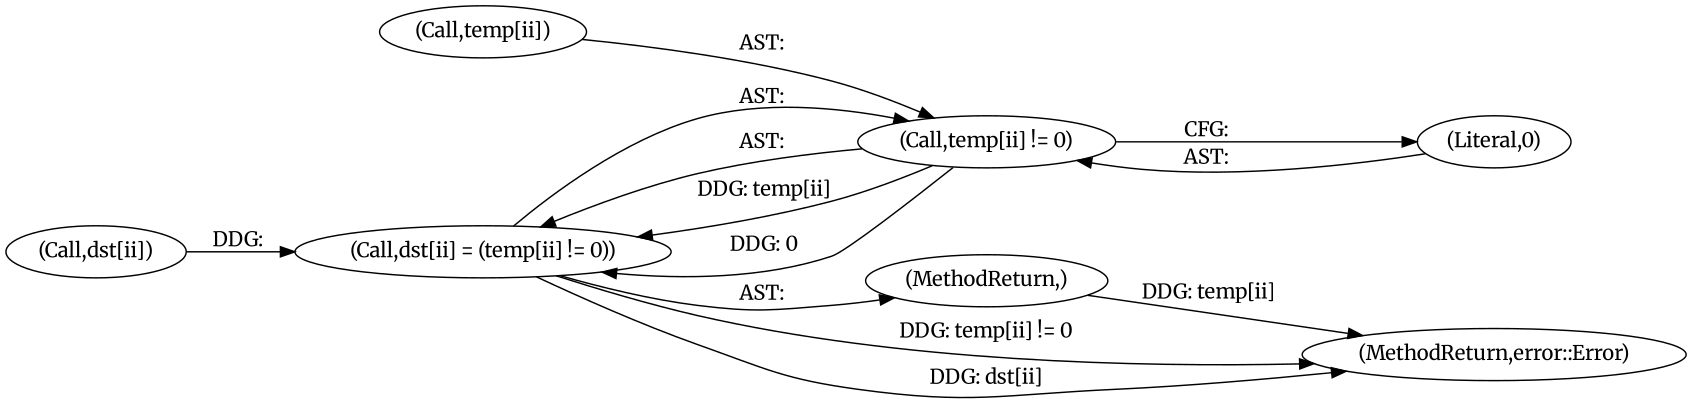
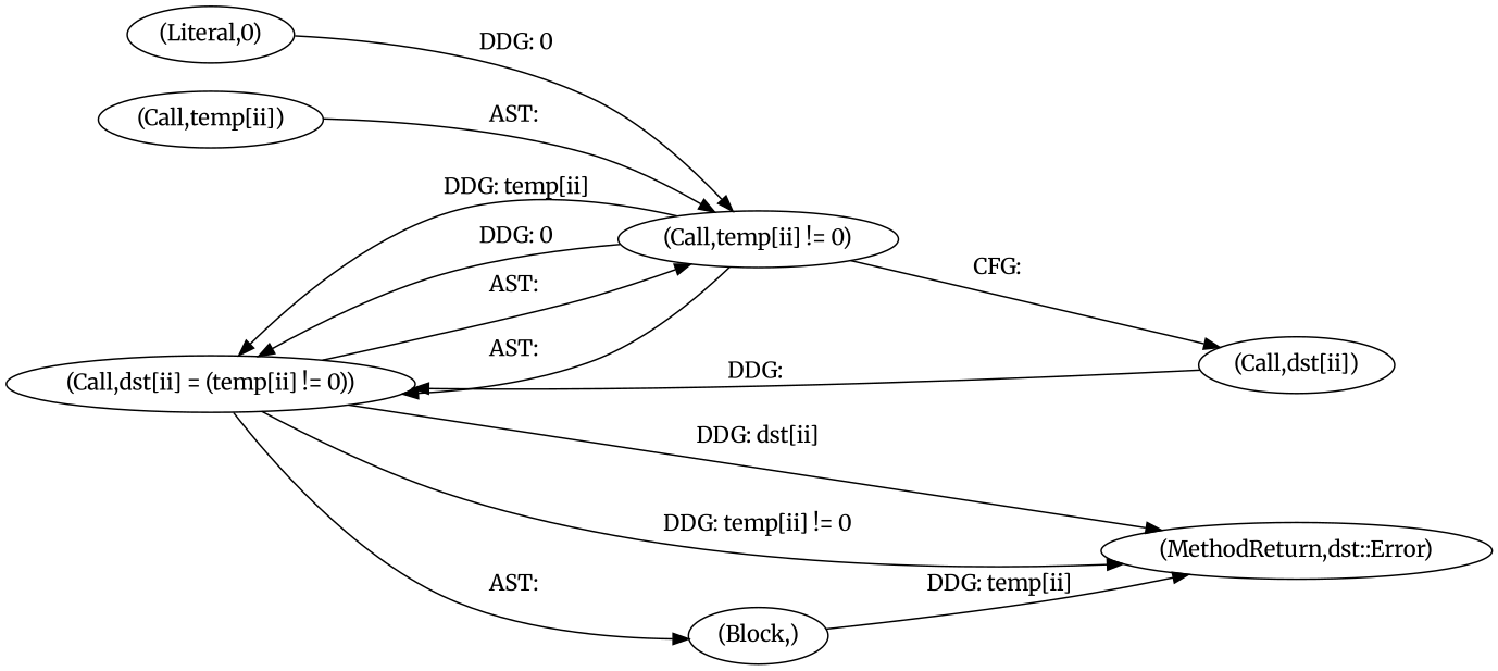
  digraph {
    fontname=Merriweather
    rankdir=LR
    node [fontname=Merriweather]
    edge [fontname=Merriweather]
    n1 [label="(Call,dst[ii] = (temp[ii] != 0))"]
    n2 [label="(Call,temp[ii] != 0)"]
-   n3 [label="(MethodReturn,)"]
-   n4 [label="(MethodReturn,error::Error)"]
+   n3 [label="(Block,)"]
+   n4 [label="(MethodReturn,dst::Error)"]
    n5 [label="(Literal,0)"]
    n6 [label="(Call,dst[ii])"]
    n7 [label="(Call,temp[ii])"]
    n1 -> n2 [label="AST: "]
    n1 -> n3 [label="AST: "]
    n1 -> n4 [label="DDG: temp[ii] != 0"]
    n1 -> n4 [label="DDG: dst[ii]"]
    n2 -> n1 [label="AST: "]
    n2 -> n1 [label="DDG: temp[ii]"]
    n2 -> n1 [label="DDG: 0"]
-   n2 -> n5 [label="CFG: "]
+   n2 -> n6 [label="CFG: "]
    n3 -> n4 [label="DDG: temp[ii]"]
-   n5 -> n2 [label="AST: "]
+   n5 -> n2 [label="DDG: 0"]
    n6 -> n1 [label="DDG: "]
    n7 -> n2 [label="AST: "]
  }
